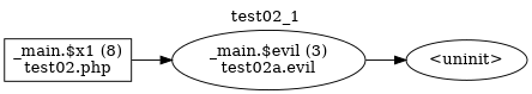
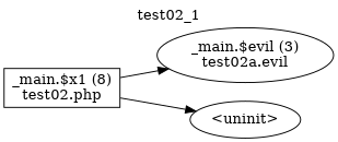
  digraph {
    label=test02_1
    labelloc=t
    rankdir=LR
    node [shape=ellipse]
    n1 [label="_main.$x1 (8)\ntest02.php" shape=box]
    n2 [label="_main.$evil (3)\ntest02a.evil"]
    n3 [label="<uninit>"]
    n1 -> n2
-   n2 -> n3
+   n1 -> n3
  }
